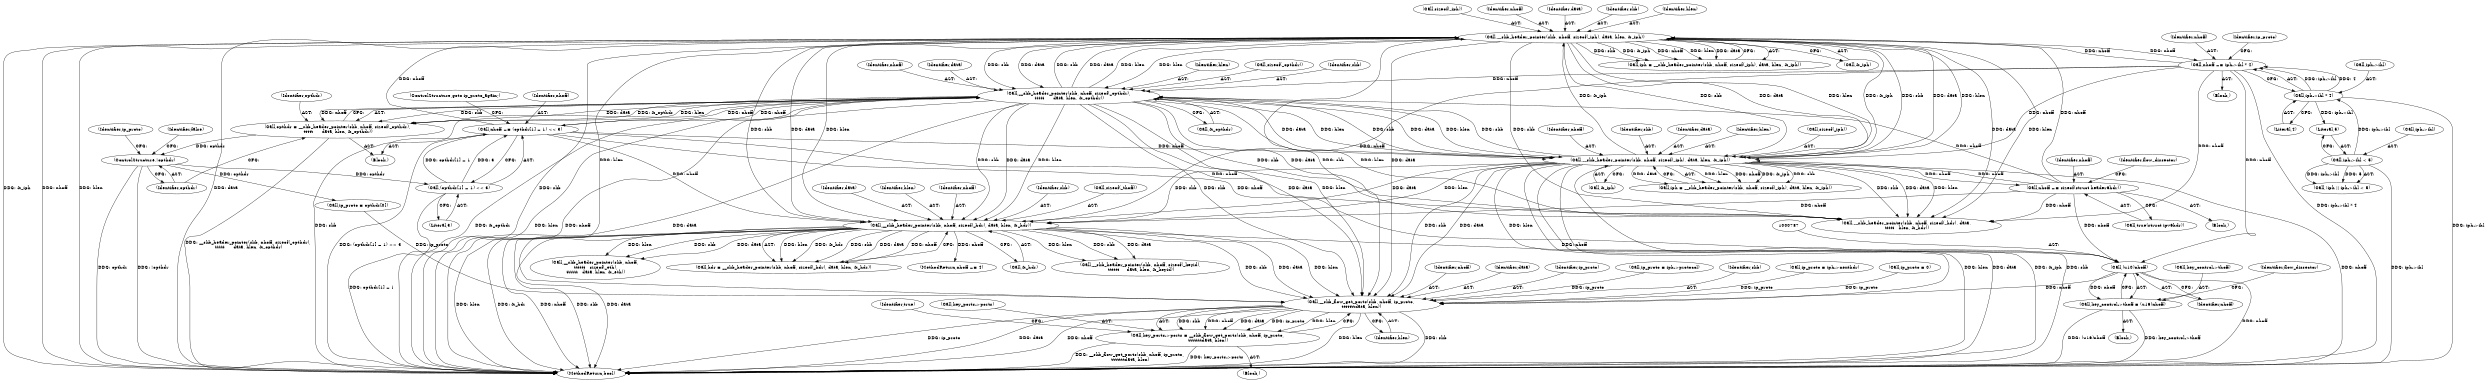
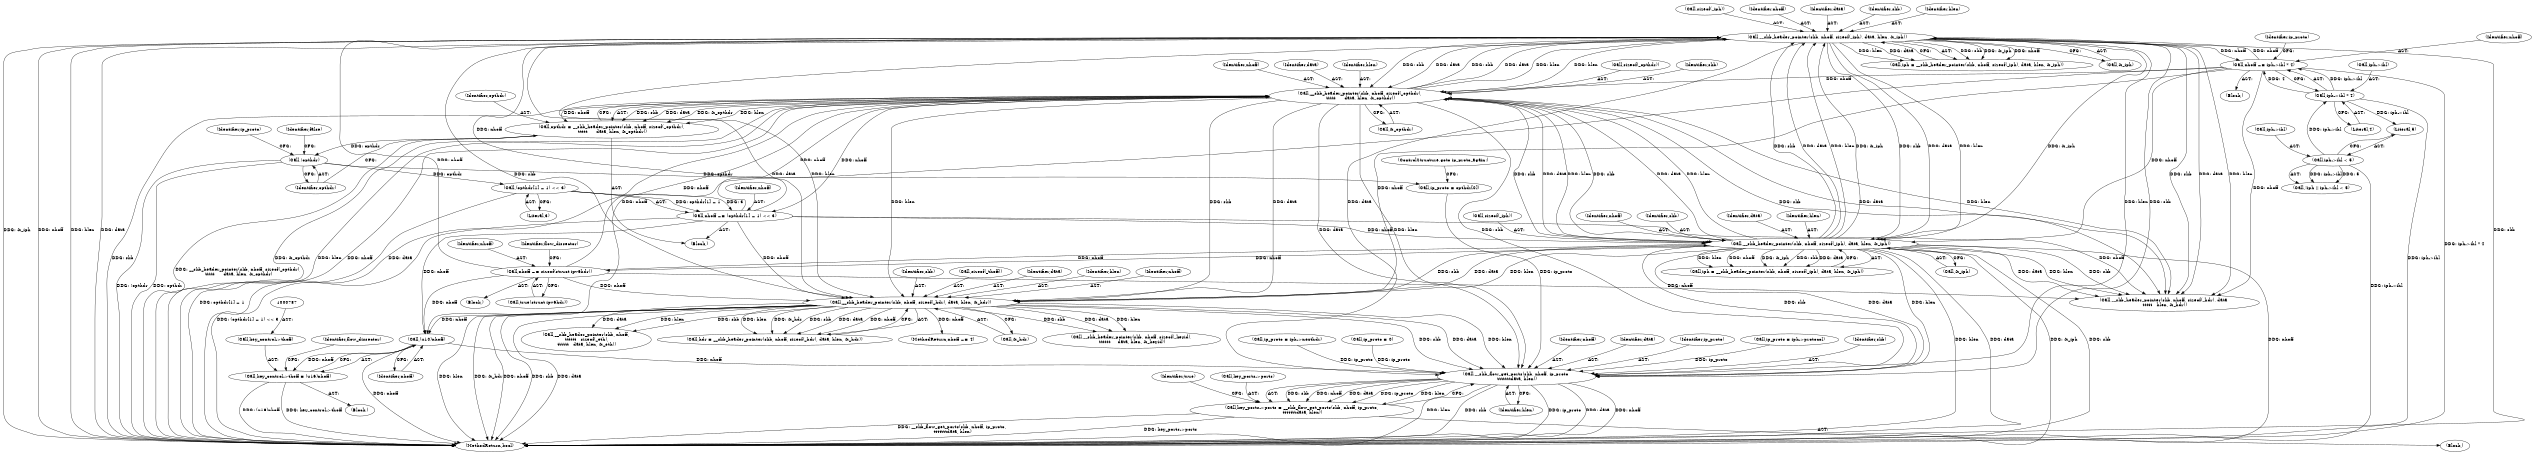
  digraph {
    n1 [label="(Call,(u10)nhoff)"]
    n2 [label="(Call,key_control->thoff = (u16)nhoff)"]
    n3 [label="(Call,__skb_flow_get_ports(skb, nhoff, ip_proto,\n \t\t\t\t\t\t\tdata, hlen))"]
    n4 [label="(Identifier,nhoff)"]
    n5 [label="(MethodReturn,bool)"]
    n6 [label="(Block,)"]
    n7 [label="(Call,key_ports->ports = __skb_flow_get_ports(skb, nhoff, ip_proto,\n \t\t\t\t\t\t\tdata, hlen))"]
    n8 [label="(Identifier,hlen)"]
    n9 [label="(Call,nhoff += iph->ihl * 4)"]
    n10 [label="(Call,iph->ihl * 4)"]
    n11 [label="(Call,__skb_header_pointer(skb, nhoff, sizeof(_iph), data, hlen, &_iph))"]
    n12 [label="(Call,__skb_header_pointer(skb, nhoff, sizeof(_opthdr),\n \t\t\t\t\t      data, hlen, &_opthdr))"]
    n13 [label="(Call,__skb_header_pointer(skb, nhoff, sizeof(_iph), data, hlen, &_iph))"]
    n14 [label="(Call,__skb_header_pointer(skb, nhoff, sizeof(_hdr), data, hlen, &_hdr))"]
    n15 [label="(Block,)"]
    n16 [label="(Call,__skb_header_pointer(skb, nhoff, sizeof(_hdr), data,\n \t\t\t\t\t   hlen, &_hdr))"]
    n17 [label="(Literal,4)"]
    n18 [label="(Literal,5)"]
    n19 [label="(Call,iph = __skb_header_pointer(skb, nhoff, sizeof(_iph), data, hlen, &_iph))"]
    n20 [label="(Call,&_iph)"]
    n21 [label="(Call,nhoff += (opthdr[1] + 1) << 3)"]
    n22 [label="(Call,opthdr = __skb_header_pointer(skb, nhoff, sizeof(_opthdr),\n \t\t\t\t\t      data, hlen, &_opthdr))"]
    n23 [label="(Call,&_opthdr)"]
-   n24 [label="(Call,nhoff += sizeof(struct header6hdr))"]
+   n24 [label="(Call,nhoff += sizeof(struct ipv6hdr))"]
    n25 [label="(Call,&_iph)"]
    n26 [label="(Call,iph = __skb_header_pointer(skb, nhoff, sizeof(_iph), data, hlen, &_iph))"]
    n27 [label="(Call,__skb_header_pointer(skb, nhoff,\n \t\t\t\t\t\t   sizeof(_eth),\n \t\t\t\t\t\t   data, hlen, &_eth))"]
    n28 [label="(Call,hdr = __skb_header_pointer(skb, nhoff, sizeof(_hdr), data, hlen, &_hdr))"]
    n29 [label="(MethodReturn,nhoff += 4)"]
    n30 [label="(Call,&_hdr)"]
    n31 [label="(Call,__skb_header_pointer(skb, nhoff, sizeof(_keyid),\n \t\t\t\t\t\t     data, hlen, &_keyid))"]
    n32 [label="(Call,iph->ihl < 5)"]
    n33 [label="(Call,!iph || iph->ihl < 5)"]
    n34 [label="(Call,(opthdr[1] + 1) << 3)"]
    n35 [label="(Block,)"]
-   n36 [label="(ControlStructure,!opthdr)"]
+   n36 [label="(Call,!opthdr)"]
    n37 [label="(Block,)"]
    n38 [label="(Call,true(struct ipv6hdr))"]
    n39 [label="(Literal,3)"]
    n40 [label="(Call,ip_proto = opthdr[0])"]
    n41 [label="(Identifier,opthdr)"]
    n42 [label="(Block,)"]
    n43 [label="(Identifier,false)"]
    n44 [label="(Identifier,hlen)"]
    n45 [label="(Call,sizeof(_iph))"]
    n46 [label="(Call,key_ports->ports)"]
    n47 [label="(Identifier,flow_dissector)"]
    n48 [label="(Call,sizeof(_iph))"]
    n49 [label="(Identifier,nhoff)"]
    n50 [label="(Identifier,nhoff)"]
    n51 [label="(Identifier,data)"]
    n52 [label="(ControlStructure,goto ip_proto_again;)"]
    n53 [label="(Identifier,nhoff)"]
    n54 [label="(Identifier,data)"]
    n55 [label="(Identifier,skb)"]
    n56 [label="(Identifier,nhoff)"]
    n57 [label="(Identifier,data)"]
    n58 [label="(Identifier,skb)"]
    n59 [label="(Identifier,nhoff)"]
    n60 [label="(Call,sizeof(_thoff))"]
    n61 [label="(Identifier,ip_proto)"]
    n62 [label="(Call,ip_proto = iph->protocol)"]
    n63 [label="(Identifier,data)"]
    n64 [label="(Call,iph->ihl)"]
    n65 [label="(Identifier,hlen)"]
    n66 [label="(Identifier,skb)"]
    n67 [label="(Identifier,opthdr)"]
    n68 [label="(Identifier,nhoff)"]
    n69 [label="(Identifier,skb)"]
    n70 [label="(Identifier,nhoff)"]
    n71 [label="(Identifier,nhoff)"]
    n72 [label="(Call,ip_proto = iph->nexthdr)"]
    n73 [label="(Identifier,ip_proto)"]
    n74 [label="(Identifier,hlen)"]
    n75 [label="(Call,key_control->thoff)"]
    n76 [label="(Identifier,hlen)"]
    n77 [label="(Identifier,data)"]
    n78 [label="(Call,sizeof(_opthdr))"]
    n79 [label="(Identifier,skb)"]
    n80 [label="(Identifier,ip_proto)"]
    n81 [label="(Call,ip_proto = 0)"]
    n82 [label="(Identifier,true)"]
    n83 [label="(Identifier,flow_dissector)"]
    n84 [label="(Call,iph->ihl)"]
    1000787
    n1 -> n2 [label="AST: "]
    n1 -> n2 [label="DDG: nhoff"]
    n1 -> n3 [label="DDG: nhoff"]
    n1 -> n4 [label="CFG: "]
    n1 -> n5 [label="DDG: nhoff"]
    n2 -> n1 [label="CFG: "]
    n2 -> n5 [label="DDG: key_control->thoff"]
    n2 -> n5 [label="DDG: (u16)nhoff"]
    n2 -> n6 [label="AST: "]
    n3 -> n5 [label="DDG: skb"]
    n3 -> n5 [label="DDG: ip_proto"]
    n3 -> n5 [label="DDG: data"]
    n3 -> n5 [label="DDG: nhoff"]
    n3 -> n5 [label="DDG: hlen"]
    n3 -> n7 [label="AST: "]
    n3 -> n7 [label="DDG: skb"]
    n3 -> n7 [label="DDG: nhoff"]
    n3 -> n7 [label="DDG: data"]
    n3 -> n7 [label="DDG: ip_proto"]
    n3 -> n7 [label="DDG: hlen"]
    n3 -> n8 [label="CFG: "]
    n4 -> n1 [label="AST: "]
    n7 -> n3 [label="CFG: "]
    n7 -> n5 [label="DDG: __skb_flow_get_ports(skb, nhoff, ip_proto,\n \t\t\t\t\t\t\tdata, hlen)"]
    n7 -> n5 [label="DDG: key_ports->ports"]
    n7 -> n42 [label="AST: "]
    n8 -> n3 [label="AST: "]
    n9 -> n1 [label="DDG: nhoff"]
    n9 -> n5 [label="DDG: iph->ihl * 4"]
    n9 -> n10 [label="CFG: "]
    n9 -> n11 [label="DDG: nhoff"]
    n9 -> n12 [label="DDG: nhoff"]
    n9 -> n13 [label="DDG: nhoff"]
    n9 -> n14 [label="DDG: nhoff"]
    n9 -> n15 [label="AST: "]
    n9 -> n16 [label="DDG: nhoff"]
    n10 -> n5 [label="DDG: iph->ihl"]
    n10 -> n9 [label="AST: "]
    n10 -> n9 [label="DDG: iph->ihl"]
    n10 -> n9 [label="DDG: 4"]
    n10 -> n17 [label="CFG: "]
    n10 -> n18 [label="DDG: iph->ihl"]
    n11 -> n3 [label="DDG: skb"]
    n11 -> n3 [label="DDG: data"]
    n11 -> n3 [label="DDG: hlen"]
    n11 -> n5 [label="DDG: skb"]
    n11 -> n5 [label="DDG: &_iph"]
    n11 -> n5 [label="DDG: nhoff"]
    n11 -> n5 [label="DDG: hlen"]
    n11 -> n5 [label="DDG: data"]
    n11 -> n9 [label="DDG: nhoff"]
    n11 -> n12 [label="DDG: skb"]
    n11 -> n12 [label="DDG: data"]
    n11 -> n12 [label="DDG: hlen"]
    n11 -> n13 [label="DDG: skb"]
    n11 -> n13 [label="DDG: data"]
    n11 -> n13 [label="DDG: hlen"]
    n11 -> n13 [label="DDG: &_iph"]
    n11 -> n14 [label="DDG: skb"]
    n11 -> n14 [label="DDG: data"]
    n11 -> n14 [label="DDG: hlen"]
    n11 -> n16 [label="DDG: skb"]
    n11 -> n16 [label="DDG: data"]
    n11 -> n16 [label="DDG: hlen"]
    n11 -> n19 [label="AST: "]
    n11 -> n19 [label="DDG: skb"]
    n11 -> n19 [label="DDG: &_iph"]
    n11 -> n19 [label="DDG: nhoff"]
    n11 -> n19 [label="DDG: hlen"]
    n11 -> n19 [label="DDG: data"]
    n11 -> n20 [label="CFG: "]
    n12 -> n3 [label="DDG: skb"]
    n12 -> n3 [label="DDG: data"]
    n12 -> n3 [label="DDG: hlen"]
    n12 -> n5 [label="DDG: skb"]
    n12 -> n5 [label="DDG: &_opthdr"]
    n12 -> n5 [label="DDG: hlen"]
    n12 -> n5 [label="DDG: nhoff"]
    n12 -> n5 [label="DDG: data"]
    n12 -> n11 [label="DDG: skb"]
    n12 -> n11 [label="DDG: data"]
    n12 -> n11 [label="DDG: hlen"]
    n12 -> n13 [label="DDG: skb"]
    n12 -> n13 [label="DDG: data"]
    n12 -> n13 [label="DDG: hlen"]
    n12 -> n14 [label="DDG: skb"]
    n12 -> n14 [label="DDG: data"]
    n12 -> n14 [label="DDG: hlen"]
    n12 -> n16 [label="DDG: skb"]
    n12 -> n16 [label="DDG: data"]
    n12 -> n16 [label="DDG: hlen"]
    n12 -> n21 [label="DDG: nhoff"]
    n12 -> n22 [label="AST: "]
    n12 -> n22 [label="DDG: skb"]
    n12 -> n22 [label="DDG: data"]
    n12 -> n22 [label="DDG: &_opthdr"]
    n12 -> n22 [label="DDG: hlen"]
    n12 -> n22 [label="DDG: nhoff"]
    n12 -> n23 [label="CFG: "]
    n13 -> n3 [label="DDG: skb"]
    n13 -> n3 [label="DDG: data"]
    n13 -> n3 [label="DDG: hlen"]
    n13 -> n5 [label="DDG: hlen"]
    n13 -> n5 [label="DDG: data"]
    n13 -> n5 [label="DDG: &_iph"]
    n13 -> n5 [label="DDG: skb"]
    n13 -> n5 [label="DDG: nhoff"]
    n13 -> n11 [label="DDG: skb"]
    n13 -> n11 [label="DDG: data"]
    n13 -> n11 [label="DDG: hlen"]
    n13 -> n11 [label="DDG: &_iph"]
    n13 -> n12 [label="DDG: skb"]
    n13 -> n12 [label="DDG: data"]
    n13 -> n12 [label="DDG: hlen"]
    n13 -> n14 [label="DDG: skb"]
    n13 -> n14 [label="DDG: data"]
    n13 -> n14 [label="DDG: hlen"]
    n13 -> n16 [label="DDG: skb"]
    n13 -> n16 [label="DDG: data"]
    n13 -> n16 [label="DDG: hlen"]
    n13 -> n24 [label="DDG: nhoff"]
    n13 -> n25 [label="CFG: "]
    n13 -> n26 [label="AST: "]
    n13 -> n26 [label="DDG: hlen"]
    n13 -> n26 [label="DDG: nhoff"]
    n13 -> n26 [label="DDG: &_iph"]
    n13 -> n26 [label="DDG: skb"]
    n13 -> n26 [label="DDG: data"]
    n14 -> n1 [label="DDG: nhoff"]
    n14 -> n3 [label="DDG: skb"]
    n14 -> n3 [label="DDG: data"]
    n14 -> n3 [label="DDG: hlen"]
    n14 -> n5 [label="DDG: hlen"]
    n14 -> n5 [label="DDG: &_hdr"]
    n14 -> n5 [label="DDG: nhoff"]
    n14 -> n5 [label="DDG: skb"]
    n14 -> n5 [label="DDG: data"]
    n14 -> n27 [label="DDG: skb"]
    n14 -> n27 [label="DDG: data"]
    n14 -> n27 [label="DDG: hlen"]
    n14 -> n28 [label="AST: "]
    n14 -> n28 [label="DDG: hlen"]
    n14 -> n28 [label="DDG: &_hdr"]
    n14 -> n28 [label="DDG: skb"]
    n14 -> n28 [label="DDG: data"]
    n14 -> n28 [label="DDG: nhoff"]
    n14 -> n29 [label="DDG: nhoff"]
    n14 -> n30 [label="CFG: "]
    n14 -> n31 [label="DDG: skb"]
    n14 -> n31 [label="DDG: data"]
    n14 -> n31 [label="DDG: hlen"]
    n17 -> n10 [label="AST: "]
    n18 -> n32 [label="AST: "]
    n19 -> n11 [label="CFG: "]
    n20 -> n11 [label="AST: "]
    n21 -> n1 [label="DDG: nhoff"]
    n21 -> n5 [label="DDG: (opthdr[1] + 1) << 3"]
    n21 -> n11 [label="DDG: nhoff"]
    n21 -> n12 [label="DDG: nhoff"]
    n21 -> n13 [label="DDG: nhoff"]
    n21 -> n14 [label="DDG: nhoff"]
    n21 -> n16 [label="DDG: nhoff"]
-   n21 -> n34 [label="CFG: "]
    n21 -> n35 [label="AST: "]
    n22 -> n5 [label="DDG: __skb_header_pointer(skb, nhoff, sizeof(_opthdr),\n \t\t\t\t\t      data, hlen, &_opthdr)"]
    n22 -> n12 [label="CFG: "]
    n22 -> n35 [label="AST: "]
    n22 -> n36 [label="DDG: opthdr"]
    n23 -> n12 [label="AST: "]
    n24 -> n1 [label="DDG: nhoff"]
    n24 -> n11 [label="DDG: nhoff"]
    n24 -> n12 [label="DDG: nhoff"]
    n24 -> n13 [label="DDG: nhoff"]
    n24 -> n14 [label="DDG: nhoff"]
    n24 -> n16 [label="DDG: nhoff"]
    n24 -> n37 [label="AST: "]
    n24 -> n38 [label="CFG: "]
    n25 -> n13 [label="AST: "]
    n26 -> n13 [label="CFG: "]
    n28 -> n14 [label="CFG: "]
    n30 -> n14 [label="AST: "]
    n32 -> n5 [label="DDG: iph->ihl"]
    n32 -> n10 [label="DDG: iph->ihl"]
    n32 -> n18 [label="CFG: "]
    n32 -> n33 [label="AST: "]
    n32 -> n33 [label="DDG: iph->ihl"]
    n32 -> n33 [label="DDG: 5"]
    n34 -> n5 [label="DDG: opthdr[1] + 1"]
    n34 -> n21 [label="AST: "]
    n34 -> n21 [label="DDG: opthdr[1] + 1"]
    n34 -> n21 [label="DDG: 3"]
    n34 -> n39 [label="CFG: "]
    n36 -> n5 [label="DDG: opthdr"]
    n36 -> n5 [label="DDG: !opthdr"]
    n36 -> n34 [label="DDG: opthdr"]
    n36 -> n40 [label="DDG: opthdr"]
    n36 -> n41 [label="CFG: "]
    n38 -> n24 [label="AST: "]
    n39 -> n34 [label="AST: "]
    n40 -> n3 [label="DDG: ip_proto"]
    n41 -> n22 [label="CFG: "]
    n41 -> n36 [label="AST: "]
    n43 -> n36 [label="CFG: "]
    n44 -> n13 [label="AST: "]
    n45 -> n13 [label="AST: "]
    n46 -> n7 [label="AST: "]
    n47 -> n24 [label="CFG: "]
    n48 -> n11 [label="AST: "]
    n49 -> n11 [label="AST: "]
    n50 -> n12 [label="AST: "]
    n51 -> n12 [label="AST: "]
-   n52 -> n21 [label="CFG: "]
+   n52 -> n40 [label="CFG: "]
    n53 -> n3 [label="AST: "]
    n54 -> n3 [label="AST: "]
    n55 -> n14 [label="AST: "]
    n56 -> n9 [label="AST: "]
    n57 -> n11 [label="AST: "]
    n58 -> n11 [label="AST: "]
    n59 -> n13 [label="AST: "]
    n60 -> n14 [label="AST: "]
    n61 -> n3 [label="AST: "]
    n62 -> n3 [label="DDG: ip_proto"]
    n63 -> n14 [label="AST: "]
    n64 -> n32 [label="AST: "]
    n65 -> n14 [label="AST: "]
    n66 -> n13 [label="AST: "]
    n67 -> n22 [label="AST: "]
    n68 -> n14 [label="AST: "]
    n69 -> n3 [label="AST: "]
    n70 -> n24 [label="AST: "]
    n71 -> n21 [label="AST: "]
    n72 -> n3 [label="DDG: ip_proto"]
    n73 -> n36 [label="CFG: "]
    n74 -> n12 [label="AST: "]
    n75 -> n2 [label="AST: "]
    n76 -> n11 [label="AST: "]
    n77 -> n13 [label="AST: "]
    n78 -> n12 [label="AST: "]
    n79 -> n12 [label="AST: "]
    n80 -> n9 [label="CFG: "]
    n81 -> n3 [label="DDG: ip_proto"]
    n82 -> n7 [label="CFG: "]
    n83 -> n2 [label="CFG: "]
    n84 -> n10 [label="AST: "]
-   1000787 -> n1 [label="AST: "]
+   1000787 -> n75 [label="AST: "]
  }
